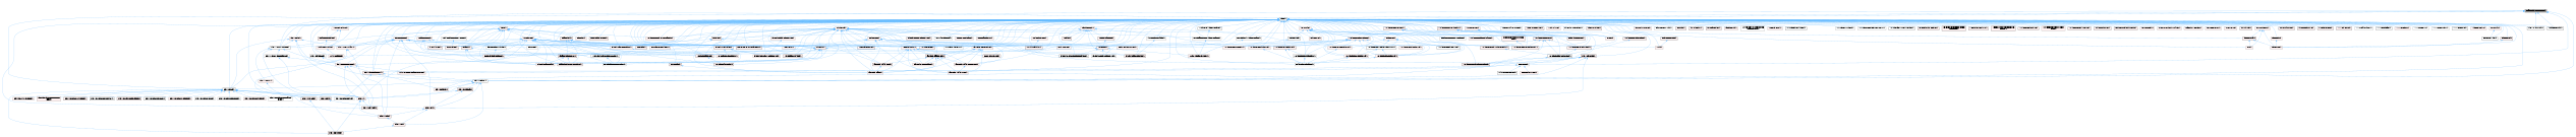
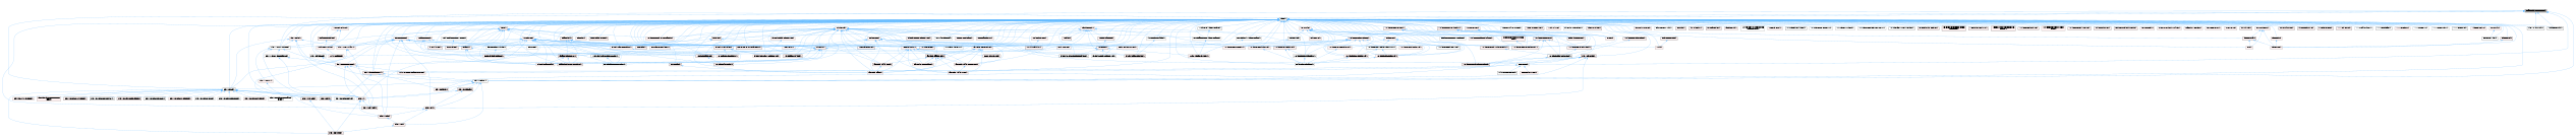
  digraph {
    node [color=gray40 fillcolor="#FFF0F0" fontname=Helvetica fontsize=10 shape=box style=filled]
    edge [color=steelblue1 dir=back fontname=Helvetica fontsize=10 labelfontname=Helvetica labelfontsize=10 style=solid]
    n1 [fillcolor=grey60 fontcolor=black height=0.2 label="ReflectedTypeAccessors.h" width=0.4]
    n2 [color=black fillcolor=white height=0.2 label="Class.h" width=0.4]
    n3 [color=black fillcolor=white height=0.2 label="RigVMMemoryStorage.h" width=0.4]
    n4 [color=black fillcolor=white height=0.2 label="RigVMRegistry.h" width=0.4]
    n5 [color=black fillcolor=white height=0.2 label="RigVMStruct.h" width=0.4]
    n6 [color=black fillcolor=white height=0.2 label="RigVMPythonUtils.h" width=0.4]
    n7 [fillcolor=white height=0.2 label="ParamType.h" width=0.4]
    n8 [color=black fillcolor=white height=0.2 label="UObjectTestUtils.h" width=0.4]
    n9 [color=black height=0.2 label="ARFilter.h" width=0.4]
    n10 [height=0.2 label="AnimNodeBase.h" width=0.4]
    n11 [fillcolor=white height=0.2 label="ArchiveObjectPropertyMapper.h" width=0.4]
    n12 [color=black height=0.2 label="CoreUObject.h" width=0.4]
    n13 [color=black height=0.2 label="AssetBundleData.h" width=0.4]
    n14 [color=black height=0.2 label="AssetData.h" width=0.4]
    n15 [height=0.2 label="AudioWidgetSubsystem.h" width=0.4]
    n16 [color=black fillcolor=white height=0.2 label="BlueprintActionDatabaseRegistrar.h" width=0.4]
    n17 [fillcolor=white height=0.2 label="BlueprintAssetNodeSpawner.h" width=0.4]
    n18 [color=black height=0.2 label="EdGraphSchema_K2.h" width=0.4]
    n19 [height=0.2 label="BlueprintEditorUtils.h" width=0.4]
    n20 [color=black height=0.2 label="EdGraphSchema_K2_Actions.h" width=0.4]
    n21 [fillcolor=white height=0.2 label="AssetCompilingManager.h" width=0.4]
    n22 [color=black height=0.2 label="AssetManagerTypes.h" width=0.4]
    n23 [height=0.2 label="Attenuation.h" width=0.4]
    n24 [color=black height=0.2 label="AttributesContainer.h" width=0.4]
    n25 [height=0.2 label="AttributesRuntime.h" width=0.4]
    n26 [color=black fillcolor=white height=0.2 label="AudioPanelWidgetInterface.h" width=0.4]
    n27 [fillcolor=white height=0.2 label="SoundEffectPresetWidgetInterface.h" width=0.4]
    n28 [height=0.2 label="AudioVolume.h" width=0.4]
    n29 [fillcolor=white height=0.2 label="BPVariableDragDropAction.h" width=0.4]
    n30 [color=black height=0.2 label="BehaviorTreeTypes.h" width=0.4]
    n31 [color=black height=0.2 label="Blueprint.h" width=0.4]
    n32 [color=black height=0.2 label="BlueprintEditorSettings.h" width=0.4]
    n33 [color=black height=0.2 label="KismetEditorUtilities.h" width=0.4]
    n34 [color=black height=0.2 label="MemberReference.h" width=0.4]
    n35 [color=black height=0.2 label="K2Node_CallFunction.h" width=0.4]
    n36 [color=black fillcolor=white height=0.2 label="MyBlueprintItemDragDropAction.h" width=0.4]
    n37 [color=black height=0.2 label="BlueprintActionFilter.h" width=0.4]
    n38 [height=0.2 label="BlueprintFunctionNodeSpawner.h" width=0.4]
    n39 [height=0.2 label="K2Node_StructOperation.h" width=0.4]
    n40 [color=black height=0.2 label="BlueprintEventNodeSpawner.h" width=0.4]
    n41 [height=0.2 label="BlueprintFieldNodeSpawner.h" width=0.4]
    n42 [height=0.2 label="BlueprintGeneratedClass.h" width=0.4]
    n43 [fillcolor=white height=0.2 label="BlueprintNodeHelpers.h" width=0.4]
    n44 [height=0.2 label="BodyInstance.h" width=0.4]
    n45 [fillcolor=white height=0.2 label="BuiltInChannelEditors.h" width=0.4]
    n46 [color=black height=0.2 label="Casts.h" width=0.4]
    n47 [height=0.2 label="CoreUObjectSharedPCH.h" width=0.4]
    n48 [color=black height=0.2 label="EdGraph.h" width=0.4]
    n49 [color=black height=0.2 label="EdGraphPin.h" width=0.4]
    n50 [color=black height=0.2 label="K2Node_Select.h" width=0.4]
    n51 [fillcolor=white height=0.2 label="K2Node_SwitchEnum.h" width=0.4]
    n52 [color=black height=0.2 label="LiveLinkTypes.h" width=0.4]
    n53 [height=0.2 label="MovieSceneEntitySystemGraphs.h" width=0.4]
    n54 [height=0.2 label="RigVM.h" width=0.4]
    n55 [color=black height=0.2 label="RigVMNativized.h" width=0.4]
    n56 [color=black height=0.2 label="RigVMDispatchFactory.h" width=0.4]
    n57 [height=0.2 label="RigVMUserWorkflow.h" width=0.4]
    n58 [height=0.2 label="Selection.h" width=0.4]
    n59 [color=black height=0.2 label="SequencerKeyStructGenerator.h" width=0.4]
    n60 [color=black height=0.2 label="StreamableManager.h" width=0.4]
    n61 [height=0.2 label="StructOnScope.h" width=0.4]
    n62 [height=0.2 label="MovieSceneEventSection.h" width=0.4]
    n63 [color=black height=0.2 label="UserDefinedStruct.h" width=0.4]
    n64 [height=0.2 label="UnrealType.h" width=0.4]
    n65 [color=black height=0.2 label="DataTable.h" width=0.4]
    n66 [height=0.2 label="FastReferenceCollector.h" width=0.4]
    n67 [fillcolor=white height=0.2 label="GeneratedCppIncludes.h" width=0.4]
    n68 [color=black height=0.2 label="ClassIconFinder.h" width=0.4]
    n69 [fillcolor=white height=0.2 label="ClassTree.h" width=0.4]
    n70 [height=0.2 label="CompositeFont.h" width=0.4]
    n71 [height=0.2 label="Font.h" width=0.4]
    n72 [color=black height=0.2 label="SlateFontInfo.h" width=0.4]
    n73 [height=0.2 label="SlateTypes.h" width=0.4]
    n74 [height=0.2 label="ConstraintInstance.h" width=0.4]
    n75 [color=black height=0.2 label="CoreNet.h" width=0.4]
    n76 [height=0.2 label="NetSerialization.h" width=0.4]
    n77 [color=black height=0.2 label="GameplayAbilitySpec.h" width=0.4]
    n78 [height=0.2 label="GameplayAbilityTypes.h" width=0.4]
    n79 [height=0.2 label="GameplayEffect.h" width=0.4]
    n80 [height=0.2 label="GameplayAbilityTargetTypes.h" width=0.4]
    n81 [height=0.2 label="GameplayCueInterface.h" width=0.4]
    n82 [color=black height=0.2 label="GameplayEffectTypes.h" width=0.4]
    n83 [color=black height=0.2 label="RootMotionSource.h" width=0.4]
    n84 [color=black height=0.2 label="CurveTable.h" width=0.4]
    n85 [fillcolor=white height=0.2 label="EditorCategoryUtils.h" width=0.4]
    n86 [color=black height=0.2 label="EngineBaseTypes.h" width=0.4]
    n87 [height=0.2 label="World.h" width=0.4]
    n88 [height=0.2 label="EngineTypes.h" width=0.4]
    n89 [height=0.2 label="StaticMeshComponent.h" width=0.4]
    n90 [height=0.2 label="Events.h" width=0.4]
    n91 [color=black height=0.2 label="Factories.h" width=0.4]
    n92 [color=black height=0.2 label="FlowDirection.h" width=0.4]
    n93 [color=black height=0.2 label="FontSdfSettings.h" width=0.4]
    n94 [height=0.2 label="GCObjectInfo.h" width=0.4]
    n95 [height=0.2 label="GameplayTagContainer.h" width=0.4]
    n96 [fillcolor=white height=0.2 label="IAnimBlueprintNodeOverride\lAssetsContext.h" width=0.4]
    n97 [height=0.2 label="InputCoreTypes.h" width=0.4]
    n98 [height=0.2 label="InteractiveTool.h" width=0.4]
    n99 [color=black fillcolor=white height=0.2 label="K2Node_BitmaskLiteral.h" width=0.4]
+   n100 [fillcolor=white height=0.2 label="K2Node_CastByteToEnum.h" width=0.4]
    n101 [fillcolor=white height=0.2 label="K2Node_EnumLiteral.h" width=0.4]
    n102 [fillcolor=white height=0.2 label="K2Node_ForEachElementInEnum.h" width=0.4]
    n103 [color=black fillcolor=white height=0.2 label="K2Node_GetNumEnumEntries.h" width=0.4]
    n104 [height=0.2 label="KeyHandle.h" width=0.4]
    n105 [height=0.2 label="MovieSceneChannelData.h" width=0.4]
    n106 [height=0.2 label="MovieSceneBoolChannel.h" width=0.4]
    n107 [color=black height=0.2 label="MovieSceneByteChannel.h" width=0.4]
    n108 [fillcolor=white height=0.2 label="MovieSceneParticleSection.h" width=0.4]
    n109 [color=black fillcolor=white height=0.2 label="MovieSceneCurveChannelCommon.h" width=0.4]
    n110 [height=0.2 label="MovieSceneDoubleChannel.h" width=0.4]
    n111 [height=0.2 label="MovieSceneFloatChannel.h" width=0.4]
    n112 [height=0.2 label="MovieSceneIntegerChannel.h" width=0.4]
    n113 [height=0.2 label="MovieSceneStringChannel.h" width=0.4]
    n114 [color=black fillcolor=white height=0.2 label="NameCurve.h" width=0.4]
    n115 [height=0.2 label="RichCurve.h" width=0.4]
    n116 [color=black fillcolor=white height=0.2 label="MovieSceneEasingCurves.h" width=0.4]
    n117 [height=0.2 label="StringCurve.h" width=0.4]
    n118 [fillcolor=white height=0.2 label="KismetDebugUtilities.h" width=0.4]
    n119 [color=black height=0.2 label="LevelEditorPlaySettings.h" width=0.4]
    n120 [color=black height=0.2 label="LevelSequenceLegacyObject\lReference.h" width=0.4]
    n121 [fillcolor=white height=0.2 label="LevelSequenceSpawnRegister.h" width=0.4]
    n122 [color=black height=0.2 label="MaterialExpressionIO.h" width=0.4]
    n123 [color=black height=0.2 label="MetasoundFrontendDataType\lRegistry.h" width=0.4]
    n124 [color=black height=0.2 label="MovieSceneBlendType.h" width=0.4]
    n125 [color=black height=0.2 label="MovieSceneEvalTemplate.h" width=0.4]
    n126 [color=black fillcolor=white height=0.2 label="MovieSceneEvaluationTrack.h" width=0.4]
    n127 [color=black height=0.2 label="MovieSceneEvaluationTemplate.h" width=0.4]
    n128 [color=black height=0.2 label="MovieSceneEvaluationField.h" width=0.4]
    n129 [color=black height=0.2 label="MovieSceneFrameMigration.h" width=0.4]
    n130 [color=black height=0.2 label="MovieSceneSegment.h" width=0.4]
    n131 [color=black height=0.2 label="MovieSceneSequenceHierarchy.h" width=0.4]
    n132 [color=black height=0.2 label="MovieSceneTrackImplementation.h" width=0.4]
    n133 [height=0.2 label="MovieSceneObjectBindingID.h" width=0.4]
    n134 [height=0.2 label="MovieScenePropertySystem\lTypes.h" width=0.4]
    n135 [color=black height=0.2 label="MovieSceneSequenceID.h" width=0.4]
    n136 [color=black height=0.2 label="QuartzQuantizationUtilities\lData.h" width=0.4]
    n137 [color=black height=0.2 label="MovieSceneTrackInstance.h" width=0.4]
    n138 [color=black height=0.2 label="NavLinkDefinition.h" width=0.4]
    n139 [height=0.2 label="NavigationTypes.h" width=0.4]
    n140 [fillcolor=white height=0.2 label="NonNullSubclassOf.h" width=0.4]
    n141 [color=black height=0.2 label="OnlineReplStructs.h" width=0.4]
    n142 [color=black height=0.2 label="PackageLocalizationCache.h" width=0.4]
    n143 [height=0.2 label="PannerDetails.h" width=0.4]
    n144 [height=0.2 label="PropertyTrackEditor.h" width=0.4]
    n145 [height=0.2 label="QuartzQuantizationUtilities.h" width=0.4]
    n146 [height=0.2 label="ReflectionMetadata.h" width=0.4]
    n147 [height=0.2 label="RemoteExecutor.h" width=0.4]
    n148 [color=black height=0.2 label="RigVMTemplate.h" width=0.4]
    n149 [fillcolor=white height=0.2 label="RigVMTraitScope.h" width=0.4]
    n150 [height=0.2 label="RigVMTraits.h" width=0.4]
    n151 [height=0.2 label="SlateColor.h" width=0.4]
    n152 [color=black height=0.2 label="SlateSound.h" width=0.4]
    n153 [height=0.2 label="SmartName.h" width=0.4]
    n154 [height=0.2 label="SoftObjectPath.h" width=0.4]
    n155 [color=black height=0.2 label="SoundNode.h" width=0.4]
    n156 [fillcolor=white height=0.2 label="SoundSubmixWidgetInterface.h" width=0.4]
    n157 [color=black fillcolor=white height=0.2 label="StructArrayView.h" width=0.4]
    n158 [height=0.2 label="StructUtils.h" width=0.4]
    n159 [color=black height=0.2 label="StructUtilsTypes.h" width=0.4]
    n160 [height=0.2 label="SubclassOf.h" width=0.4]
    n161 [height=0.2 label="UserDefinedEnum.h" width=0.4]
    n162 [color=black height=0.2 label="TimeStretchCurve.h" width=0.4]
    n163 [color=black height=0.2 label="TypedParameter.h" width=0.4]
    n164 [height=0.2 label="UObjectIterator.h" width=0.4]
    n165 [color=black height=0.2 label="VVMNativeType.h" width=0.4]
    n166 [fillcolor=white height=0.2 label="VVMProfilingLibrary.h" width=0.4]
    n167 [color=black fillcolor=white height=0.2 label="VVMUECodeGen.h" width=0.4]
    n168 [height=0.2 label="VVMVerseClass.h" width=0.4]
    n169 [fillcolor=white height=0.2 label="VVMVerseEnum.h" width=0.4]
    n170 [fillcolor=white height=0.2 label="VVMVerseFunction.h" width=0.4]
    n171 [color=black fillcolor=white height=0.2 label="VVMVerseStruct.h" width=0.4]
    n172 [height=0.2 label="WidgetBlueprint.h" width=0.4]
    n173 [height=0.2 label="WrappedAttribute.h" width=0.4]
    n174 [height=0.2 label="RigVMExecuteContext.h" width=0.4]
    n175 [height=0.2 label="RigVMMemory.h" width=0.4]
    n176 [fillcolor=white height=0.2 label="RigVMMemoryStorageStruct.h" width=0.4]
    n177 [color=black height=0.2 label="RigVMAST.h" width=0.4]
    n178 [height=0.2 label="RigVMSchema.h" width=0.4]
    n179 [color=black height=0.2 label="RigVMByteCode.h" width=0.4]
    n180 [height=0.2 label="RigVMPin.h" width=0.4]
    n181 [color=black height=0.2 label="RigVMCompiler.h" width=0.4]
    n182 [color=black height=0.2 label="RigVMNode.h" width=0.4]
    n183 [fillcolor=white height=0.2 label="RigVMFunction_String.h" width=0.4]
    n184 [height=0.2 label="RigUnit_AnimNextBase.h" width=0.4]
    n185 [height=0.2 label="RigUnit_AnimNextParameter\lBase.h" width=0.4]
    n186 [color=black height=0.2 label="RigVMFunction_AnimBase.h" width=0.4]
    n187 [color=black fillcolor=white height=0.2 label="RigVMFunction_ControlFlow.h" width=0.4]
    n188 [color=black height=0.2 label="RigVMFunction_DebugBase.h" width=0.4]
    n189 [color=black fillcolor=white height=0.2 label="RigVMFunction_ForLoop.h" width=0.4]
    n190 [height=0.2 label="RigVMFunction_MathBase.h" width=0.4]
    n191 [fillcolor=white height=0.2 label="RigVMFunction_Name.h" width=0.4]
    n192 [fillcolor=white height=0.2 label="RigVMFunction_Sequence.h" width=0.4]
    n193 [height=0.2 label="RigVMFunction_SimBase.h" width=0.4]
    n194 [fillcolor=white height=0.2 label="RigVMFunction_UserDefined\lEvent.h" width=0.4]
    n195 [color=black height=0.2 label="RigVMTrait.h" width=0.4]
    n196 [color=black height=0.2 label="RigVMUnitNode.h" width=0.4]
    n197 [height=0.2 label="AnimNextDataInterfaceInstance.h" width=0.4]
    n198 [color=black fillcolor=white height=0.2 label="AnimNextComponent.h" width=0.4]
    n199 [height=0.2 label="DataRegistryTypes.h" width=0.4]
    n1 -> n2
    n1 -> n3
    n1 -> n4
    n1 -> n5
    n1 -> n6
    n1 -> n7
    n1 -> n8
    n2 -> n3
    n2 -> n4
    n2 -> n5
    n2 -> n6
    n2 -> n8
    n2 -> n9
    n2 -> n10
    n2 -> n11
    n2 -> n12
    n2 -> n13
    n2 -> n14
    n2 -> n15
    n2 -> n16
    n2 -> n17
    n2 -> n18
    n2 -> n19
    n2 -> n20
    n2 -> n21
    n2 -> n22
    n2 -> n23
    n2 -> n24
    n2 -> n25
    n2 -> n26
    n2 -> n27
    n2 -> n28
    n2 -> n29
    n2 -> n30
    n2 -> n31
    n2 -> n32
    n2 -> n33
    n2 -> n34
    n2 -> n35
    n2 -> n36
    n2 -> n37
    n2 -> n38
    n2 -> n39
    n2 -> n40
    n2 -> n41
    n2 -> n42
    n2 -> n43
    n2 -> n44
    n2 -> n45
    n2 -> n46
    n2 -> n47
    n2 -> n48
    n2 -> n49
    n2 -> n50
    n2 -> n51
    n2 -> n52
    n2 -> n53
    n2 -> n54
    n2 -> n55
    n2 -> n56
    n2 -> n57
    n2 -> n58
    n2 -> n59
    n2 -> n60
    n2 -> n61
    n2 -> n62
    n2 -> n63
    n2 -> n64
    n2 -> n65
    n2 -> n66
    n2 -> n67
    n2 -> n68
    n2 -> n69
    n2 -> n70
    n2 -> n71
    n2 -> n72
    n2 -> n73
    n2 -> n74
    n2 -> n75
    n2 -> n76
    n2 -> n77
    n2 -> n78
    n2 -> n79
    n2 -> n80
    n2 -> n81
    n2 -> n82
    n2 -> n83
    n2 -> n84
    n2 -> n85
    n2 -> n86
    n2 -> n87
    n2 -> n88
    n2 -> n89
    n2 -> n90
    n2 -> n91
    n2 -> n92
    n2 -> n93
    n2 -> n94
    n2 -> n95
    n2 -> n96
    n2 -> n97
    n2 -> n98
    n2 -> n99
+   n2 -> n100
    n2 -> n101
    n2 -> n102
    n2 -> n103
    n2 -> n104
    n2 -> n105
    n2 -> n106
    n2 -> n107
    n2 -> n108
    n2 -> n109
    n2 -> n110
    n2 -> n111
    n2 -> n112
    n2 -> n113
    n2 -> n114
    n2 -> n115
    n2 -> n116
    n2 -> n117
    n2 -> n118
    n2 -> n119
    n2 -> n120
    n2 -> n121
    n2 -> n122
    n2 -> n123
    n2 -> n124
    n2 -> n125
    n2 -> n126
    n2 -> n127
    n2 -> n128
    n2 -> n129
    n2 -> n130
    n2 -> n131
    n2 -> n132
    n2 -> n133
    n2 -> n134
    n2 -> n135
    n2 -> n136
    n2 -> n137
    n2 -> n138
    n2 -> n139
    n2 -> n140
    n2 -> n141
    n2 -> n142
    n2 -> n143
    n2 -> n144
    n2 -> n145
    n2 -> n146
    n2 -> n147
    n2 -> n148
    n2 -> n149
    n2 -> n150
    n2 -> n151
    n2 -> n152
    n2 -> n153
    n2 -> n154
    n2 -> n155
    n2 -> n156
    n2 -> n157
    n2 -> n158
    n2 -> n159
    n2 -> n160
    n2 -> n161
    n2 -> n162
    n2 -> n163
    n2 -> n164
    n2 -> n165
    n2 -> n166
    n2 -> n167
    n2 -> n168
    n2 -> n169
    n2 -> n170
    n2 -> n171
    n2 -> n172
    n2 -> n173
    n3 -> n54
    n3 -> n174
    n3 -> n175
    n3 -> n176
    n4 -> n5
    n4 -> n54
    n4 -> n177
    n4 -> n178
    n4 -> n179
    n4 -> n180
    n5 -> n181
    n5 -> n182
    n5 -> n183
    n5 -> n184
    n5 -> n185
    n5 -> n186
    n5 -> n187
    n5 -> n188
    n5 -> n189
    n5 -> n190
    n5 -> n191
    n5 -> n192
    n5 -> n193
    n5 -> n194
    n5 -> n195
    n5 -> n196
    n7 -> n197
    n7 -> n198
    n7 -> n199
    n11 -> n12
    n13 -> n14
    n14 -> n15
    n14 -> n16
    n14 -> n17
    n14 -> n18
    n18 -> n19
    n18 -> n20
    n24 -> n25
    n25 -> n10
    n26 -> n27
    n27 -> n15
    n31 -> n19
    n31 -> n20
    n31 -> n29
    n31 -> n32
    n31 -> n33
    n31 -> n34
    n31 -> n36
    n34 -> n35
    n36 -> n29
    n37 -> n35
    n37 -> n38
    n37 -> n39
    n41 -> n38
    n42 -> n33
    n46 -> n3
    n46 -> n12
    n46 -> n20
    n46 -> n47
    n46 -> n48
    n46 -> n49
    n46 -> n52
    n46 -> n53
    n46 -> n57
    n46 -> n58
    n46 -> n59
    n46 -> n60
    n46 -> n61
    n46 -> n64
    n48 -> n18
    n48 -> n19
    n48 -> n20
    n49 -> n18
    n49 -> n20
    n49 -> n31
    n49 -> n42
    n49 -> n50
    n49 -> n51
    n54 -> n55
    n54 -> n181
    n54 -> n182
    n56 -> n4
    n56 -> n178
    n56 -> n183
    n57 -> n5
    n57 -> n182
    n61 -> n12
    n61 -> n25
    n61 -> n47
    n61 -> n52
    n61 -> n56
    n61 -> n57
    n61 -> n59
    n61 -> n62
    n61 -> n63
    n61 -> n174
    n61 -> n180
    n61 -> n182
    n61 -> n196
    n64 -> n3
    n64 -> n12
    n64 -> n19
    n64 -> n20
    n64 -> n29
    n64 -> n34
    n64 -> n36
    n64 -> n37
    n64 -> n39
    n64 -> n42
    n64 -> n47
    n64 -> n54
    n64 -> n59
    n64 -> n65
    n64 -> n66
    n64 -> n67
    n64 -> n174
    n67 -> n47
    n70 -> n71
    n70 -> n72
    n70 -> n73
    n72 -> n71
    n72 -> n73
    n75 -> n12
    n75 -> n47
    n75 -> n76
    n76 -> n77
    n76 -> n78
    n76 -> n79
    n76 -> n80
    n76 -> n81
    n76 -> n82
    n76 -> n83
    n77 -> n79
    n80 -> n78
    n82 -> n77
    n82 -> n78
    n82 -> n79
    n82 -> n80
    n82 -> n81
    n84 -> n79
    n86 -> n87
    n88 -> n10
    n88 -> n23
    n88 -> n31
    n88 -> n44
    n88 -> n79
    n88 -> n80
    n88 -> n87
    n88 -> n89
    n95 -> n78
    n95 -> n79
    n95 -> n80
    n95 -> n81
    n95 -> n82
    n97 -> n30
    n97 -> n90
    n104 -> n59
    n104 -> n62
    n104 -> n105
    n104 -> n108
    n104 -> n110
    n104 -> n111
    n104 -> n114
    n104 -> n115
    n104 -> n117
    n105 -> n59
    n105 -> n62
    n105 -> n106
    n105 -> n107
    n105 -> n108
    n105 -> n109
    n105 -> n110
    n105 -> n111
    n105 -> n112
    n105 -> n113
    n106 -> n45
    n107 -> n45
    n107 -> n108
    n108 -> n45
    n109 -> n110
    n109 -> n111
    n110 -> n45
    n111 -> n45
    n112 -> n45
    n114 -> n62
    n115 -> n109
    n115 -> n110
    n115 -> n111
    n115 -> n116
    n118 -> n32
    n125 -> n126
    n126 -> n127
    n128 -> n126
    n129 -> n127
    n129 -> n128
    n129 -> n130
    n129 -> n131
    n130 -> n126
    n130 -> n127
    n130 -> n128
    n130 -> n131
    n130 -> n132
    n132 -> n126
    n135 -> n121
    n135 -> n128
    n135 -> n131
    n135 -> n133
    n136 -> n131
    n139 -> n138
    n148 -> n4
    n148 -> n7
    n148 -> n56
    n148 -> n178
    n148 -> n180
    n149 -> n174
    n150 -> n3
    n150 -> n4
    n150 -> n5
    n150 -> n55
    n150 -> n57
    n151 -> n73
    n152 -> n73
    n154 -> n9
    n154 -> n13
    n154 -> n14
    n154 -> n18
    n154 -> n31
    n154 -> n32
    n154 -> n62
    n154 -> n75
    n154 -> n131
    n154 -> n139
    n156 -> n15
    n158 -> n157
    n160 -> n7
    n160 -> n12
    n160 -> n16
    n160 -> n17
    n160 -> n19
    n160 -> n20
    n160 -> n27
    n160 -> n30
    n160 -> n31
    n160 -> n33
    n160 -> n34
    n160 -> n35
    n160 -> n37
    n160 -> n38
    n160 -> n40
    n160 -> n41
    n160 -> n47
    n160 -> n48
    n160 -> n53
    n160 -> n63
    n160 -> n77
    n160 -> n78
    n160 -> n79
    n160 -> n82
    n160 -> n88
    n160 -> n138
    n160 -> n139
    n160 -> n140
    n160 -> n144
    n160 -> n161
    n164 -> n12
    n164 -> n34
    n164 -> n47
    n164 -> n69
    n173 -> n24
    n173 -> n25
    n174 -> n54
    n174 -> n55
    n174 -> n56
    n174 -> n197
    n175 -> n54
    n176 -> n54
    n176 -> n174
    n177 -> n181
    n179 -> n54
    n179 -> n180
    n180 -> n177
    n180 -> n182
    n182 -> n177
    n195 -> n180
    n196 -> n181
  }
